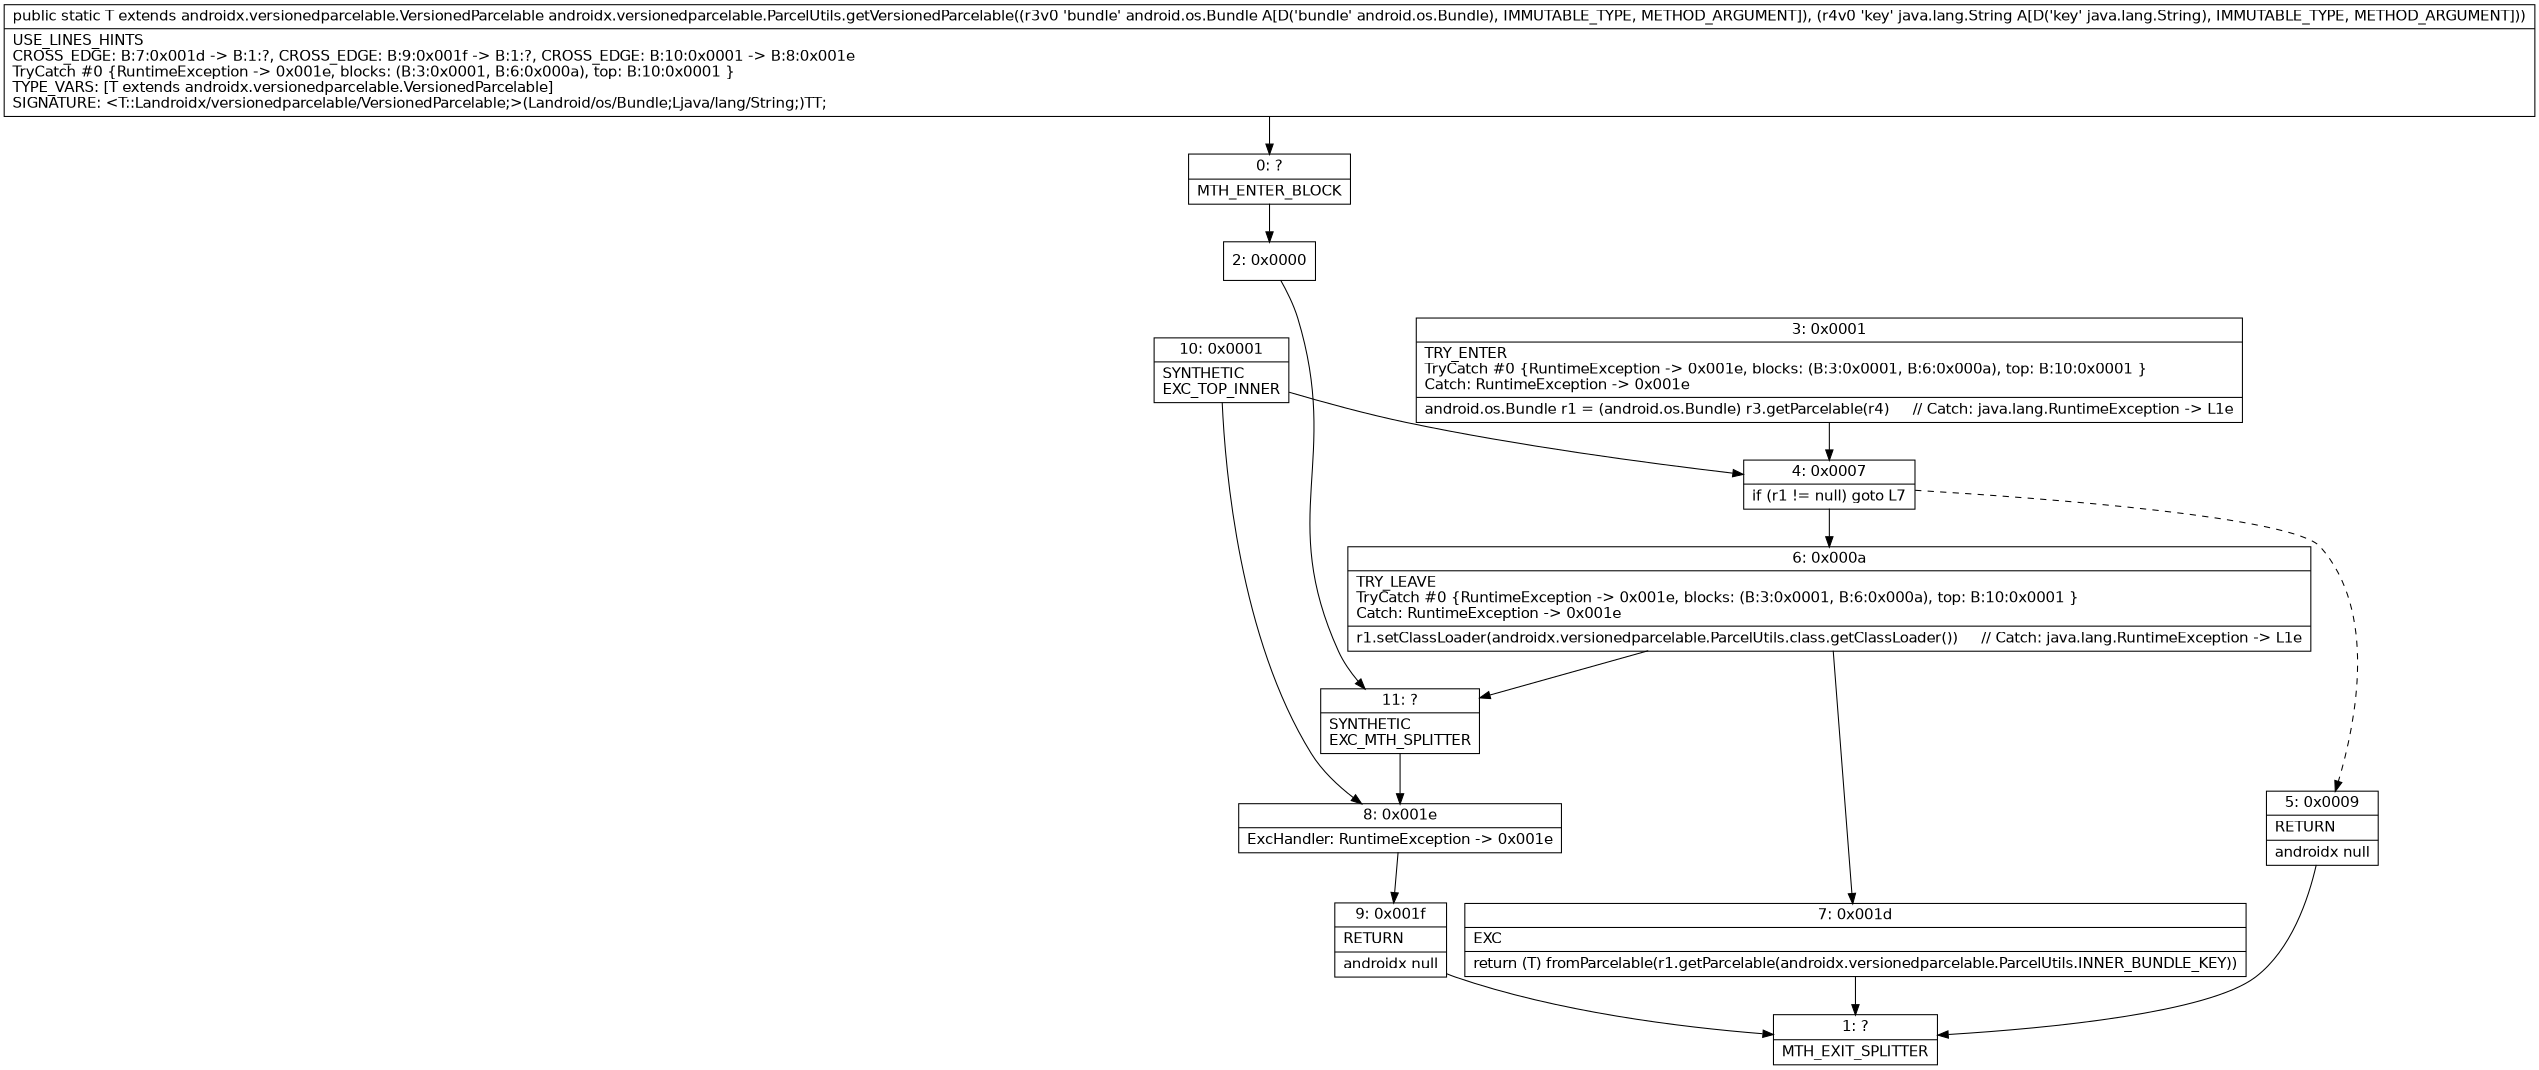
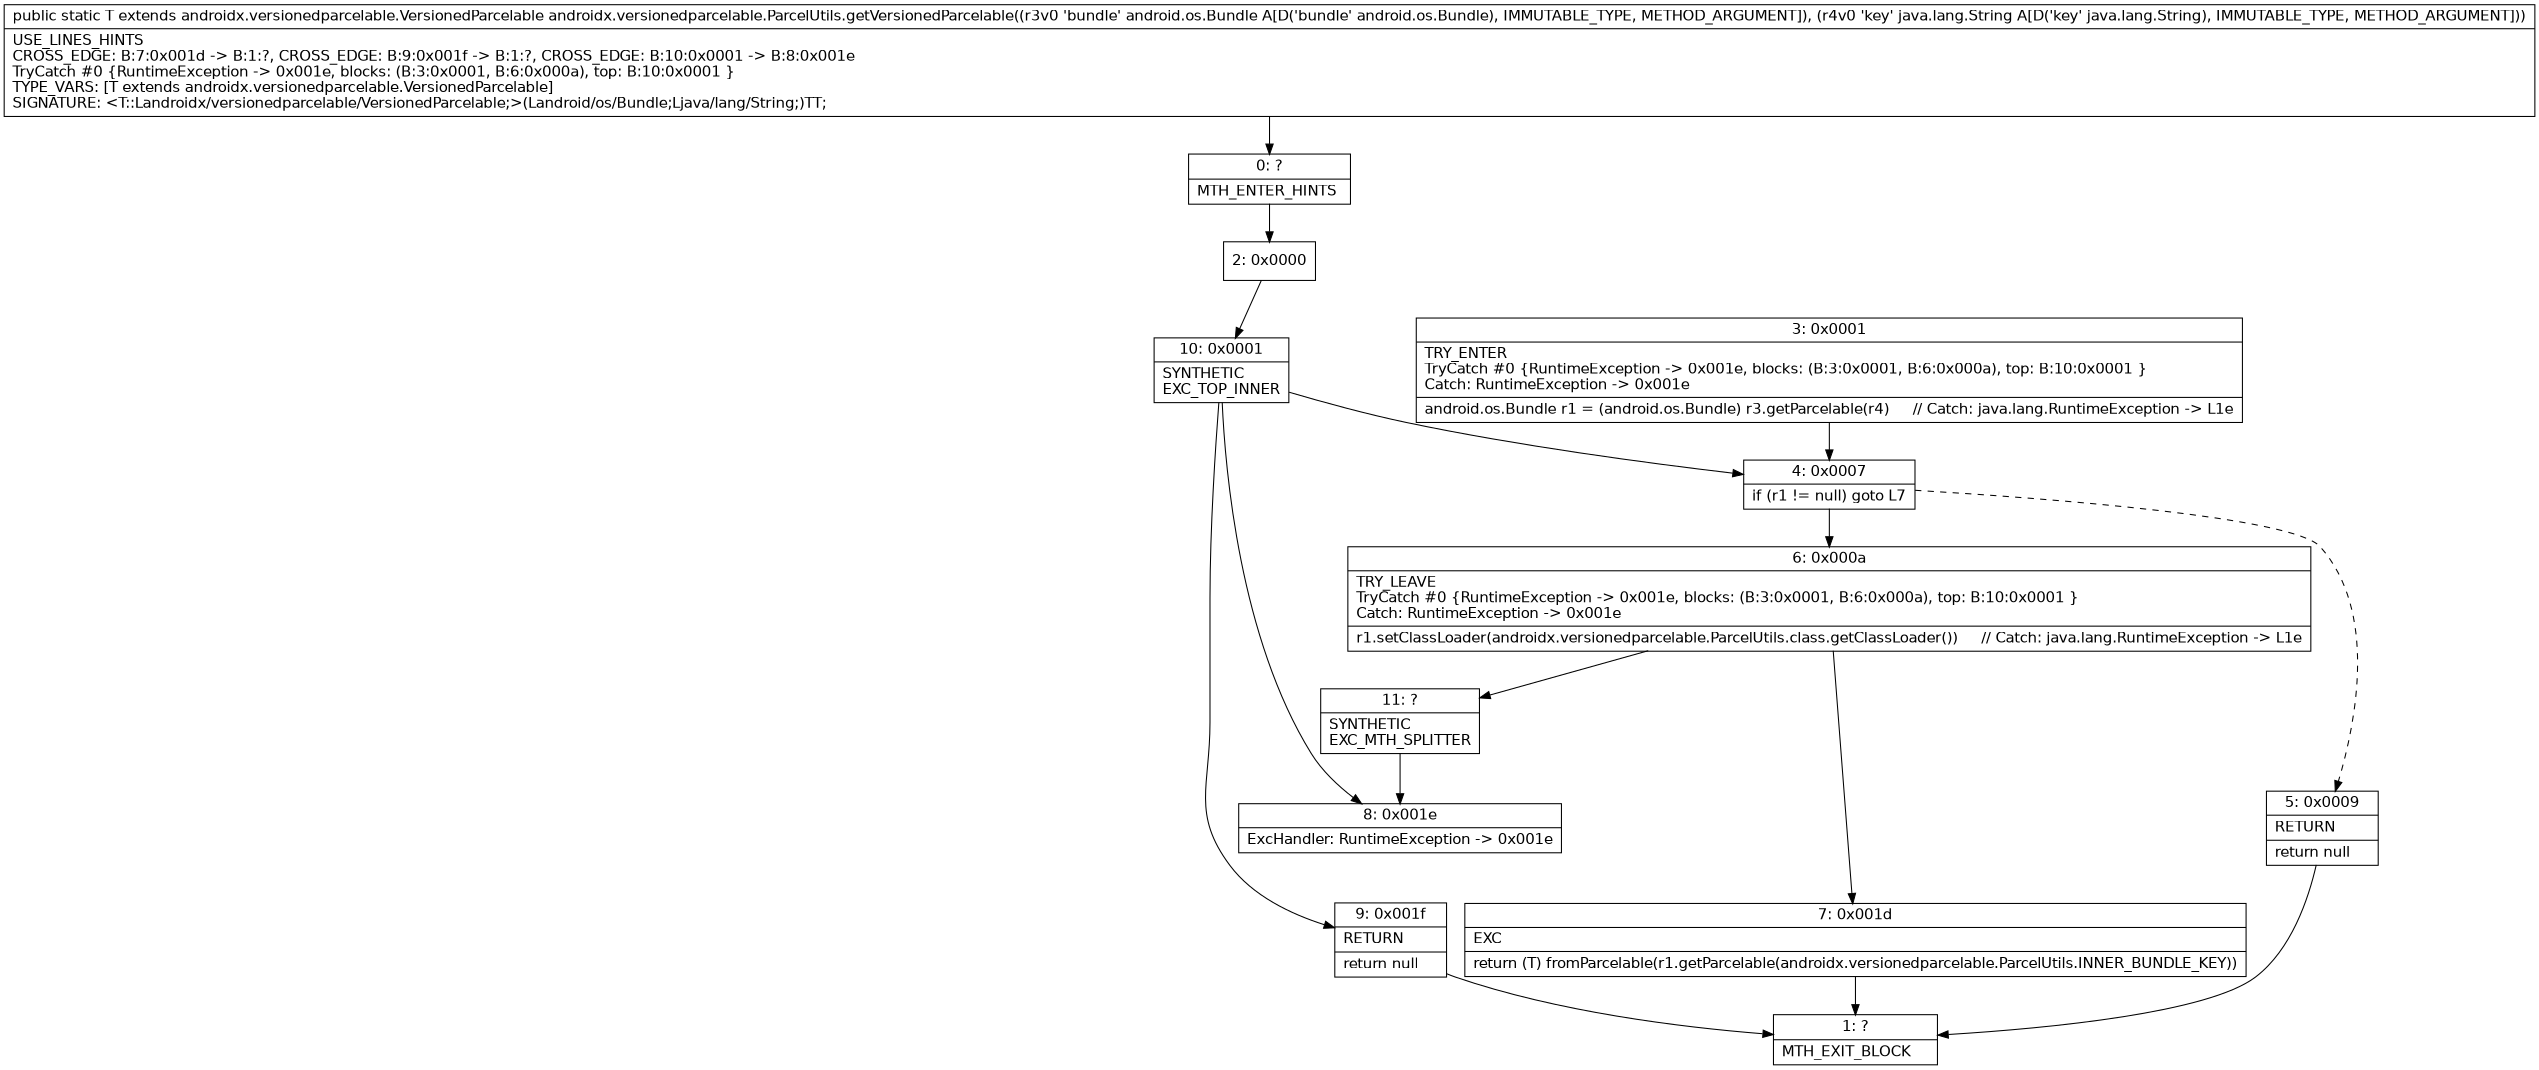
  digraph {
    fontname="DejaVu Sans"
    node [fontname="DejaVu Sans" shape=record]
    edge [fontname="DejaVu Sans"]
-   n1 [label="{0\:\ ?|MTH_ENTER_BLOCK\l}"]
+   n1 [label="{0\:\ ?|MTH_ENTER_HINTS\l}"]
    n2 [label="{2\:\ 0x0000}"]
    n3 [label="{10\:\ 0x0001|SYNTHETIC\lEXC_TOP_INNER\l}"]
    n4 [label="{8\:\ 0x001e|ExcHandler: RuntimeException \-\> 0x001e\l}"]
    n5 [label="{4\:\ 0x0007|if (r1 != null) goto L7\l}"]
    n6 [label="{3\:\ 0x0001|TRY_ENTER\lTryCatch #0 \{RuntimeException \-\> 0x001e, blocks: (B:3:0x0001, B:6:0x000a), top: B:10:0x0001 \}\lCatch: RuntimeException \-\> 0x001e\l|android.os.Bundle r1 = (android.os.Bundle) r3.getParcelable(r4)     \/\/ Catch: java.lang.RuntimeException \-\> L1e\l}"]
-   n7 [label="{9\:\ 0x001f|RETURN\l|androidx null\l}"]
-   n8 [label="{5\:\ 0x0009|RETURN\l|androidx null\l}"]
+   n7 [label="{9\:\ 0x001f|RETURN\l|return null\l}"]
+   n8 [label="{5\:\ 0x0009|RETURN\l|return null\l}"]
    n9 [label="{6\:\ 0x000a|TRY_LEAVE\lTryCatch #0 \{RuntimeException \-\> 0x001e, blocks: (B:3:0x0001, B:6:0x000a), top: B:10:0x0001 \}\lCatch: RuntimeException \-\> 0x001e\l|r1.setClassLoader(androidx.versionedparcelable.ParcelUtils.class.getClassLoader())     \/\/ Catch: java.lang.RuntimeException \-\> L1e\l}"]
-   n10 [label="{1\:\ ?|MTH_EXIT_SPLITTER\l}"]
+   n10 [label="{1\:\ ?|MTH_EXIT_BLOCK\l}"]
    n11 [label="{7\:\ 0x001d|EXC\l|return (T) fromParcelable(r1.getParcelable(androidx.versionedparcelable.ParcelUtils.INNER_BUNDLE_KEY))\l}"]
    n12 [label="{11\:\ ?|SYNTHETIC\lEXC_MTH_SPLITTER\l}"]
    n13 [label="{public static T extends androidx.versionedparcelable.VersionedParcelable androidx.versionedparcelable.ParcelUtils.getVersionedParcelable((r3v0 'bundle' android.os.Bundle A[D('bundle' android.os.Bundle), IMMUTABLE_TYPE, METHOD_ARGUMENT]), (r4v0 'key' java.lang.String A[D('key' java.lang.String), IMMUTABLE_TYPE, METHOD_ARGUMENT]))  | USE_LINES_HINTS\lCROSS_EDGE: B:7:0x001d \-\> B:1:?, CROSS_EDGE: B:9:0x001f \-\> B:1:?, CROSS_EDGE: B:10:0x0001 \-\> B:8:0x001e\lTryCatch #0 \{RuntimeException \-\> 0x001e, blocks: (B:3:0x0001, B:6:0x000a), top: B:10:0x0001 \}\lTYPE_VARS: [T extends androidx.versionedparcelable.VersionedParcelable]\lSIGNATURE: \<T::Landroidx\/versionedparcelable\/VersionedParcelable;\>(Landroid\/os\/Bundle;Ljava\/lang\/String;)TT;\l}"]
    n1 -> n2
-   n2 -> n12
+   n2 -> n3
    n3 -> n4
    n3 -> n5
-   n4 -> n7
+   n3 -> n7
    n5 -> n8 [style=dashed]
    n5 -> n9
    n6 -> n5
    n7 -> n10
    n8 -> n10
    n9 -> n11
    n9 -> n12
    n11 -> n10
    n12 -> n4
    n13 -> n1
  }
